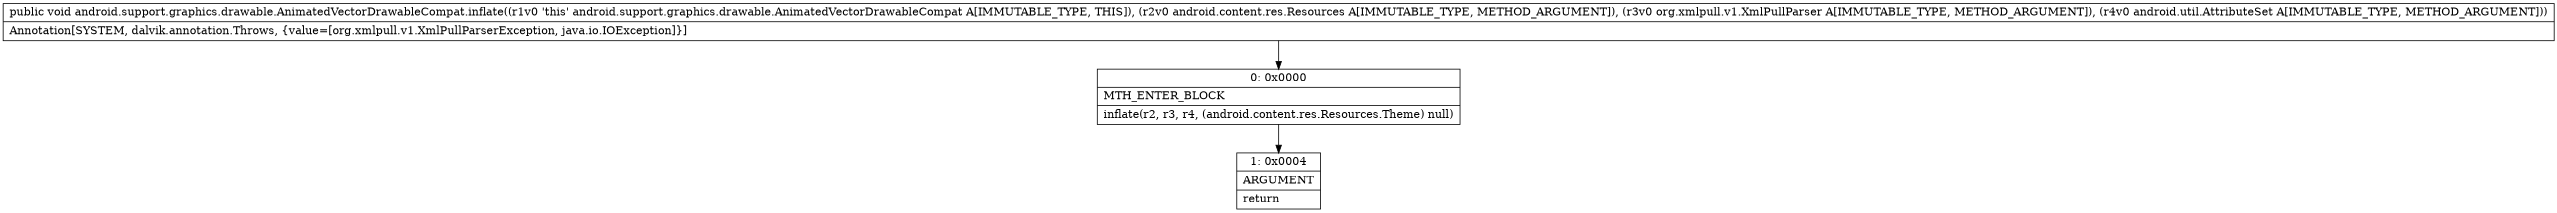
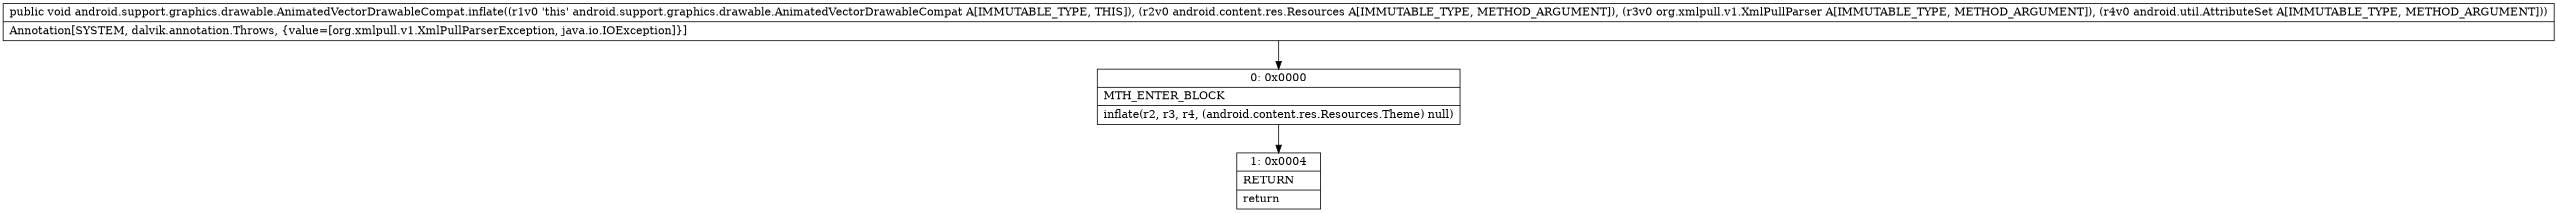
  digraph {
    node [shape=record]
    n1 [label="{0\:\ 0x0000|MTH_ENTER_BLOCK\l|inflate(r2, r3, r4, (android.content.res.Resources.Theme) null)\l}"]
-   n2 [label="{1\:\ 0x0004|ARGUMENT\l|return\l}"]
+   n2 [label="{1\:\ 0x0004|RETURN\l|return\l}"]
    n3 [label="{public void android.support.graphics.drawable.AnimatedVectorDrawableCompat.inflate((r1v0 'this' android.support.graphics.drawable.AnimatedVectorDrawableCompat A[IMMUTABLE_TYPE, THIS]), (r2v0 android.content.res.Resources A[IMMUTABLE_TYPE, METHOD_ARGUMENT]), (r3v0 org.xmlpull.v1.XmlPullParser A[IMMUTABLE_TYPE, METHOD_ARGUMENT]), (r4v0 android.util.AttributeSet A[IMMUTABLE_TYPE, METHOD_ARGUMENT]))  | Annotation[SYSTEM, dalvik.annotation.Throws, \{value=[org.xmlpull.v1.XmlPullParserException, java.io.IOException]\}]\l}"]
    n1 -> n2
    n3 -> n1
  }
